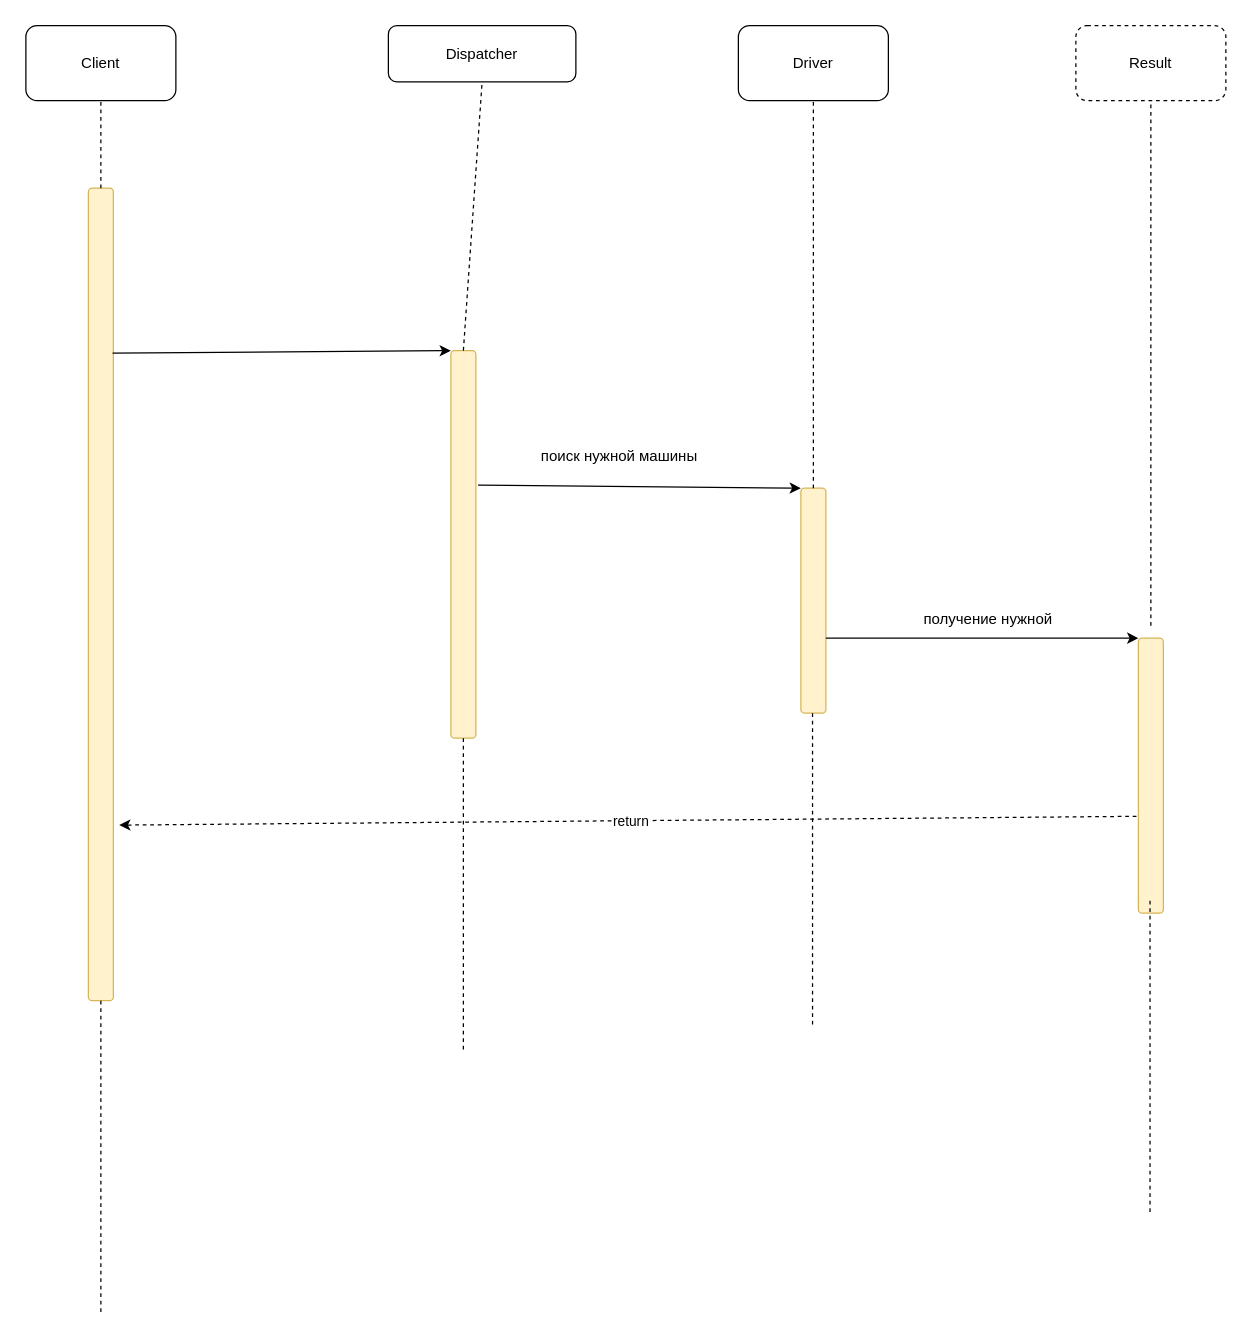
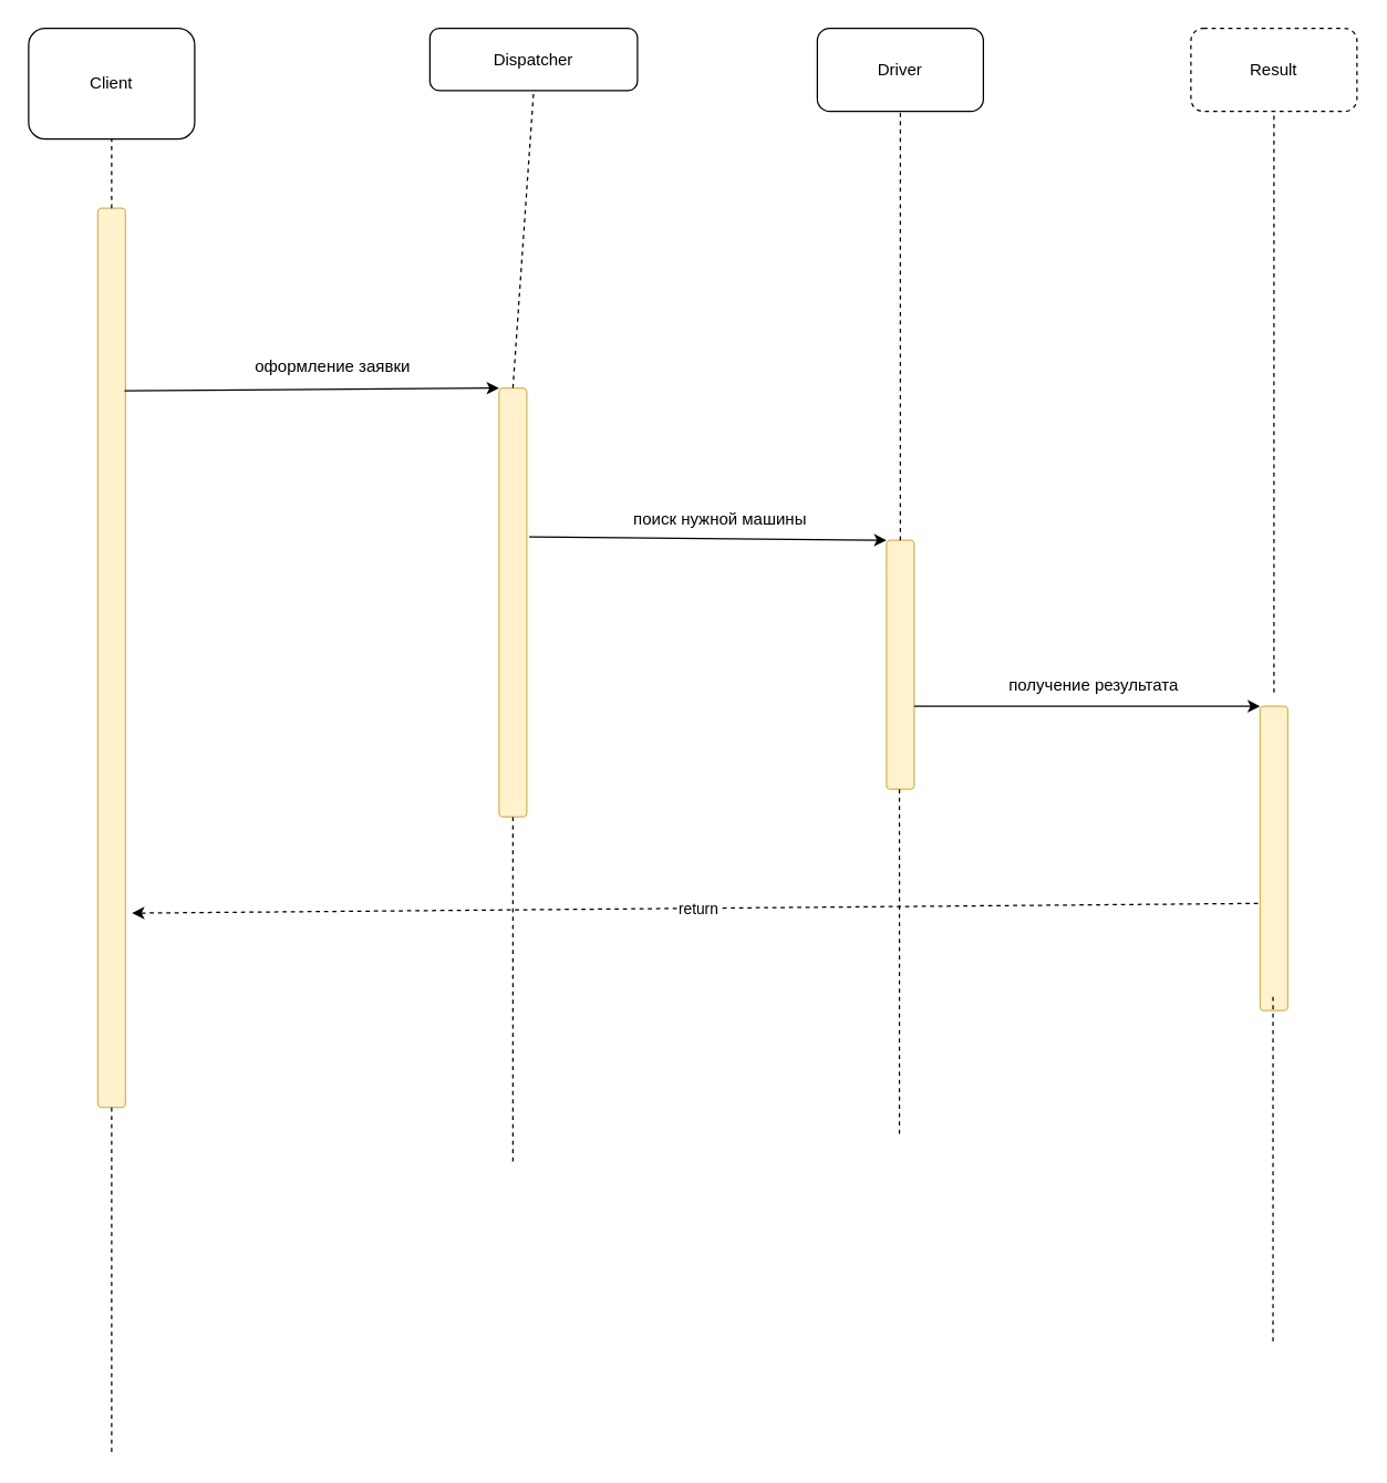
  <mxCell id="0" />
  <mxCell id="1" parent="0" />
  <mxCell id="2" value="" style="rounded=1;whiteSpace=wrap;html=1;fillColor=#fff2cc;strokeColor=#d6b656;" parent="1" vertex="1"><mxGeometry x="70" y="150" width="20" height="650" as="geometry" /></mxCell>
- <mxCell id="3" value="Client" style="rounded=1;whiteSpace=wrap;html=1;" parent="1" vertex="1"><mxGeometry x="20" y="20" width="120" height="60" as="geometry" /></mxCell>
+ <mxCell id="3" value="Client" style="rounded=1;whiteSpace=wrap;html=1;" parent="1" vertex="1"><mxGeometry x="20" y="20" width="120" height="80" as="geometry" /></mxCell>
  <mxCell id="4" value="" style="endArrow=classic;html=1;rounded=0;exitX=0.967;exitY=0.203;exitDx=0;exitDy=0;exitPerimeter=0;" parent="1" edge="1" source="2"><mxGeometry width="50" height="50" relative="1" as="geometry"><mxPoint x="110" y="280" as="sourcePoint" /><mxPoint x="360" y="280" as="targetPoint" /></mxGeometry></mxCell>
+ <mxCell id="5" value="оформление заявки" style="text;html=1;strokeColor=none;fillColor=none;align=center;verticalAlign=middle;whiteSpace=wrap;rounded=0;" parent="1" vertex="1"><mxGeometry x="170" y="250" width="140" height="30" as="geometry" /></mxCell>
  <mxCell id="6" value="" style="rounded=1;whiteSpace=wrap;html=1;fillColor=#fff2cc;strokeColor=#d6b656;" parent="1" vertex="1"><mxGeometry x="360" y="280" width="20" height="310" as="geometry" /></mxCell>
  <mxCell id="7" value="Dispatcher" style="rounded=1;whiteSpace=wrap;html=1;" parent="1" vertex="1"><mxGeometry x="310" y="20" width="150" height="45" as="geometry" /></mxCell>
  <mxCell id="8" value="" style="endArrow=classic;html=1;rounded=0;exitX=1.089;exitY=0.347;exitDx=0;exitDy=0;exitPerimeter=0;" parent="1" edge="1" source="6"><mxGeometry width="50" height="50" relative="1" as="geometry"><mxPoint x="390" y="390" as="sourcePoint" /><mxPoint x="640" y="390" as="targetPoint" /></mxGeometry></mxCell>
- <mxCell id="9" value="поиск нужной машины" style="text;html=1;strokeColor=none;fillColor=none;align=center;verticalAlign=middle;whiteSpace=wrap;rounded=0;" parent="1" vertex="1"><mxGeometry x="425" y="350" width="140" height="30" as="geometry" /></mxCell>
+ <mxCell id="9" value="поиск нужной машины" style="text;html=1;strokeColor=none;fillColor=none;align=center;verticalAlign=middle;whiteSpace=wrap;rounded=0;" parent="1" vertex="1"><mxGeometry x="450" y="360" width="140" height="30" as="geometry" /></mxCell>
  <mxCell id="10" value="" style="endArrow=none;dashed=1;html=1;rounded=0;entryX=0.5;entryY=1;entryDx=0;entryDy=0;exitX=0.5;exitY=0;exitDx=0;exitDy=0;" parent="1" source="6" target="7" edge="1"><mxGeometry width="50" height="50" relative="1" as="geometry"><mxPoint x="480" y="400" as="sourcePoint" /><mxPoint x="530" y="350" as="targetPoint" /></mxGeometry></mxCell>
  <mxCell id="11" value="" style="endArrow=none;dashed=1;html=1;rounded=0;exitX=0.5;exitY=0;exitDx=0;exitDy=0;entryX=0.5;entryY=1;entryDx=0;entryDy=0;" parent="1" source="2" target="3" edge="1"><mxGeometry width="50" height="50" relative="1" as="geometry"><mxPoint x="480" y="400" as="sourcePoint" /><mxPoint x="530" y="350" as="targetPoint" /></mxGeometry></mxCell>
  <mxCell id="12" value="" style="rounded=1;whiteSpace=wrap;html=1;fillColor=#fff2cc;strokeColor=#d6b656;" parent="1" vertex="1"><mxGeometry x="640" y="390" width="20" height="180" as="geometry" /></mxCell>
  <mxCell id="13" value="Driver" style="rounded=1;whiteSpace=wrap;html=1;" parent="1" vertex="1"><mxGeometry x="590" y="20" width="120" height="60" as="geometry" /></mxCell>
  <mxCell id="14" value="" style="endArrow=classic;html=1;rounded=0;" parent="1" edge="1"><mxGeometry width="50" height="50" relative="1" as="geometry"><mxPoint x="660" y="510" as="sourcePoint" /><mxPoint x="910" y="510" as="targetPoint" /></mxGeometry></mxCell>
- <mxCell id="15" value="получение нужной" style="text;html=1;strokeColor=none;fillColor=none;align=center;verticalAlign=middle;whiteSpace=wrap;rounded=0;" parent="1" vertex="1"><mxGeometry x="720" y="480" width="140" height="30" as="geometry" /></mxCell>
+ <mxCell id="15" value="получение результата" style="text;html=1;strokeColor=none;fillColor=none;align=center;verticalAlign=middle;whiteSpace=wrap;rounded=0;" parent="1" vertex="1"><mxGeometry x="720" y="480" width="140" height="30" as="geometry" /></mxCell>
  <mxCell id="16" value="" style="endArrow=none;dashed=1;html=1;rounded=0;entryX=0.5;entryY=1;entryDx=0;entryDy=0;exitX=0.5;exitY=0;exitDx=0;exitDy=0;" parent="1" source="12" target="13" edge="1"><mxGeometry width="50" height="50" relative="1" as="geometry"><mxPoint x="380" y="260" as="sourcePoint" /><mxPoint x="380" y="90" as="targetPoint" /><Array as="points" /></mxGeometry></mxCell>
  <mxCell id="17" value="" style="rounded=1;whiteSpace=wrap;html=1;fillColor=#fff2cc;strokeColor=#d6b656;" parent="1" vertex="1"><mxGeometry x="910" y="510" width="20" height="220" as="geometry" /></mxCell>
  <mxCell id="18" value="Result" style="rounded=1;whiteSpace=wrap;html=1;dashed=1;" parent="1" vertex="1"><mxGeometry x="860" y="20" width="120" height="60" as="geometry" /></mxCell>
  <mxCell id="19" value="" style="endArrow=none;dashed=1;html=1;rounded=0;entryX=0.5;entryY=1;entryDx=0;entryDy=0;exitX=0.5;exitY=0;exitDx=0;exitDy=0;" parent="1" target="18" edge="1"><mxGeometry width="50" height="50" relative="1" as="geometry"><mxPoint x="920" y="500" as="sourcePoint" /><mxPoint x="650" y="200" as="targetPoint" /><Array as="points" /></mxGeometry></mxCell>
  <mxCell id="20" value="" style="endArrow=classic;html=1;rounded=0;entryX=1.233;entryY=0.784;entryDx=0;entryDy=0;exitX=-0.077;exitY=0.648;exitDx=0;exitDy=0;exitPerimeter=0;dashed=1;entryPerimeter=0;" parent="1" source="17" target="2" edge="1"><mxGeometry width="50" height="50" relative="1" as="geometry"><mxPoint x="900" y="640" as="sourcePoint" /><mxPoint x="630" y="620" as="targetPoint" /></mxGeometry></mxCell>
  <mxCell id="21" value="return" style="edgeLabel;html=1;align=center;verticalAlign=middle;resizable=0;points=[];" parent="20" vertex="1" connectable="0"><mxGeometry x="0.404" y="-1" relative="1" as="geometry"><mxPoint x="166" as="offset" /></mxGeometry></mxCell>
  <mxCell id="22" value="" style="endArrow=none;dashed=1;html=1;rounded=0;exitX=0.5;exitY=1;exitDx=0;exitDy=0;" parent="1" source="6" edge="1"><mxGeometry width="50" height="50" relative="1" as="geometry"><mxPoint x="580" y="670" as="sourcePoint" /><mxPoint x="370" y="840" as="targetPoint" /></mxGeometry></mxCell>
  <mxCell id="23" value="" style="endArrow=none;dashed=1;html=1;rounded=0;exitX=0.5;exitY=1;exitDx=0;exitDy=0;" parent="1" edge="1"><mxGeometry width="50" height="50" relative="1" as="geometry"><mxPoint x="80" y="800" as="sourcePoint" /><mxPoint x="80" y="1050" as="targetPoint" /></mxGeometry></mxCell>
  <mxCell id="24" value="" style="endArrow=none;dashed=1;html=1;rounded=0;exitX=0.5;exitY=1;exitDx=0;exitDy=0;" parent="1" edge="1"><mxGeometry width="50" height="50" relative="1" as="geometry"><mxPoint x="649.33" y="570" as="sourcePoint" /><mxPoint x="649.33" y="820" as="targetPoint" /></mxGeometry></mxCell>
  <mxCell id="25" value="" style="endArrow=none;dashed=1;html=1;rounded=0;exitX=0.5;exitY=1;exitDx=0;exitDy=0;" parent="1" edge="1"><mxGeometry width="50" height="50" relative="1" as="geometry"><mxPoint x="919.33" y="720" as="sourcePoint" /><mxPoint x="919.33" y="970" as="targetPoint" /></mxGeometry></mxCell>
